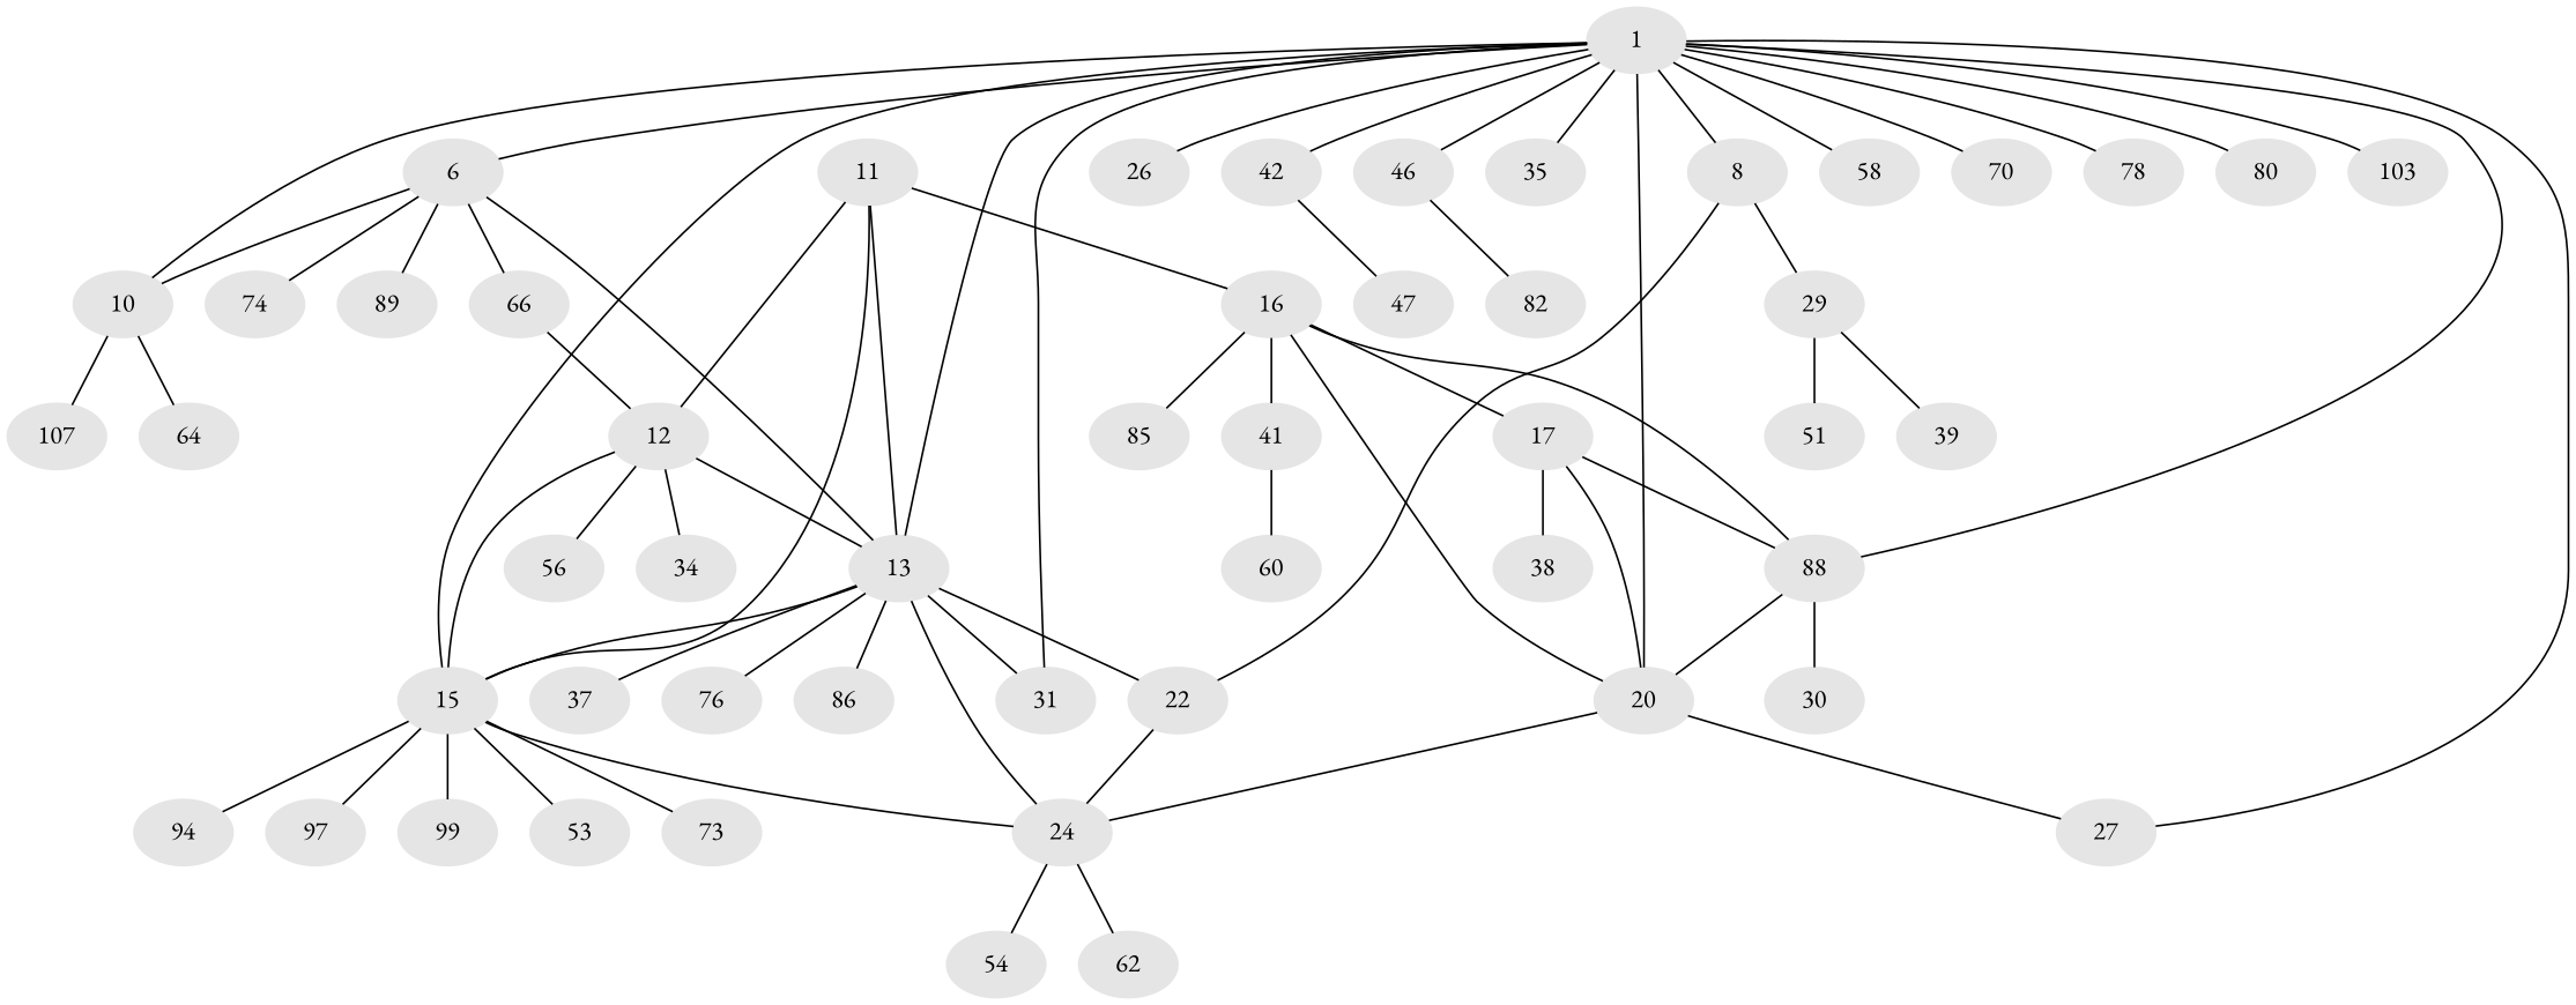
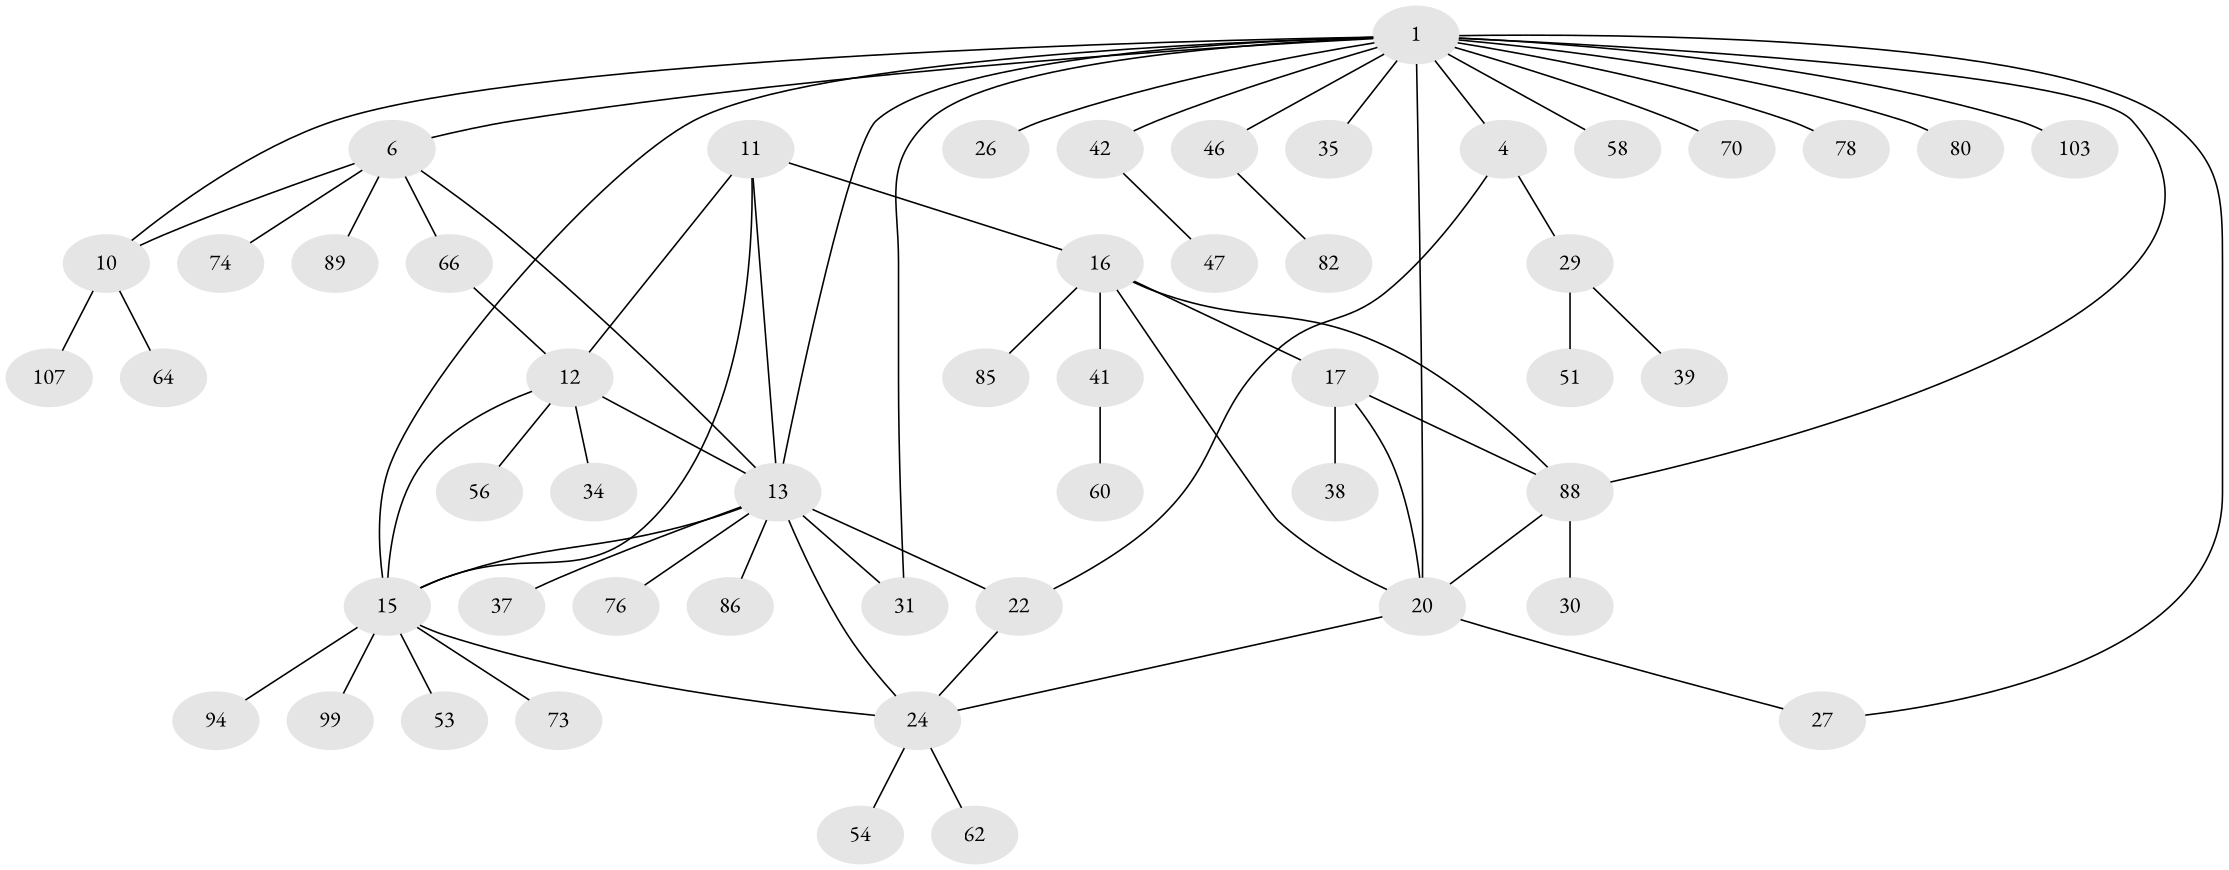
  graph {
    fontname="EB Garamond"
    node [color=gray90 fontname="EB Garamond" style=filled]
    edge [fontname="EB Garamond"]
    1 [super="+3+5+2+49+57"]
-   4 [label=8]
+   4
    6 [super="+8+9+92"]
    10
    13 [super="+14+21"]
    15
    n7 [label=88]
    20 [super="+32"]
    26
    27
    31 [super="+104+67"]
    35 [super="+50"]
    42
    46
    58
    70
    78
    80
    103
    22 [super="+25"]
    29
    66
    74
    89
    64
    107
    12 [super="+28+68+45"]
    34
    56
    24 [super="+48"]
    37
    76
    86
    53
    73
    94
-   97
    99
    30
    47
    82
    39 [super="+101"]
    51
    11
    16
    17 [super="+19"]
    41 [super="+105+71+44"]
    85
    54
    62
    38
    60
    1 -- 4 [weight=4]
    1 -- 6 [weight=3]
    1 -- 10
    1 -- 13
    1 -- 15
    1 -- n7
    1 -- 20
    1 -- 26
    1 -- 27
    1 -- 31
    1 -- 35
    1 -- 42
    1 -- 46
    1 -- 58
    1 -- 70
    1 -- 78
    1 -- 80
    1 -- 103
    4 -- 22
    4 -- 29
    6 -- 10 [weight=3]
    6 -- 13
    6 -- 66
    6 -- 74
    6 -- 89
    10 -- 64
    10 -- 107
    13 -- 15 [weight=2]
    13 -- 31
    13 -- 22 [weight=4]
    13 -- 24 [weight=2]
    13 -- 37
    13 -- 76
    13 -- 86
    15 -- 24
    15 -- 53
    15 -- 73
    15 -- 94
-   15 -- 97
    15 -- 99
    n7 -- 20
    n7 -- 30
    20 -- 27
    20 -- 24
    42 -- 47
    46 -- 82
    22 -- 24 [weight=2]
    29 -- 39
    29 -- 51
    66 -- 12
    12 -- 13 [weight=2]
    12 -- 15
    12 -- 34
    12 -- 56
    24 -- 54
    24 -- 62
    11 -- 13 [weight=2]
    11 -- 15
    11 -- 12
    11 -- 16
    16 -- n7
    16 -- 20
    16 -- 17 [weight=2]
    16 -- 41
    16 -- 85
    17 -- n7 [weight=2]
    17 -- 20 [weight=2]
    17 -- 38
    41 -- 60
  }
